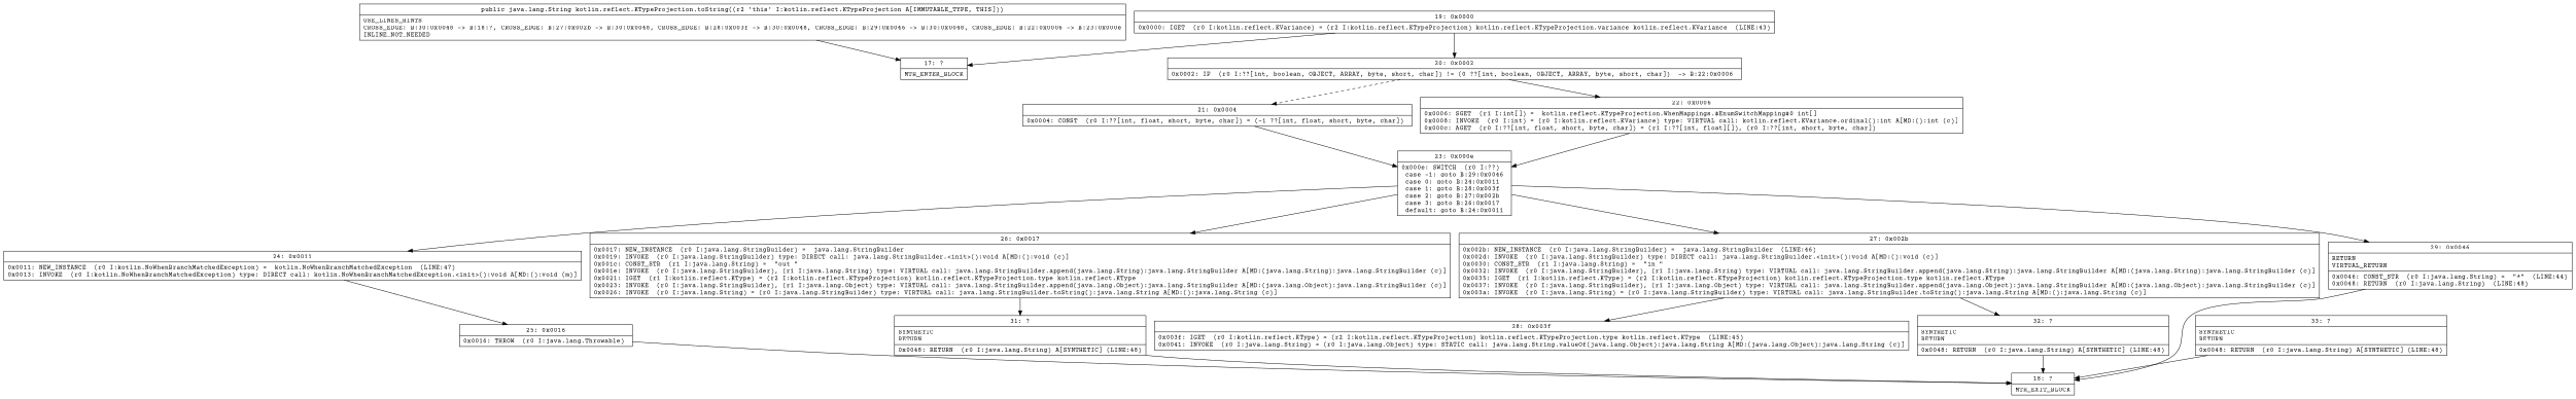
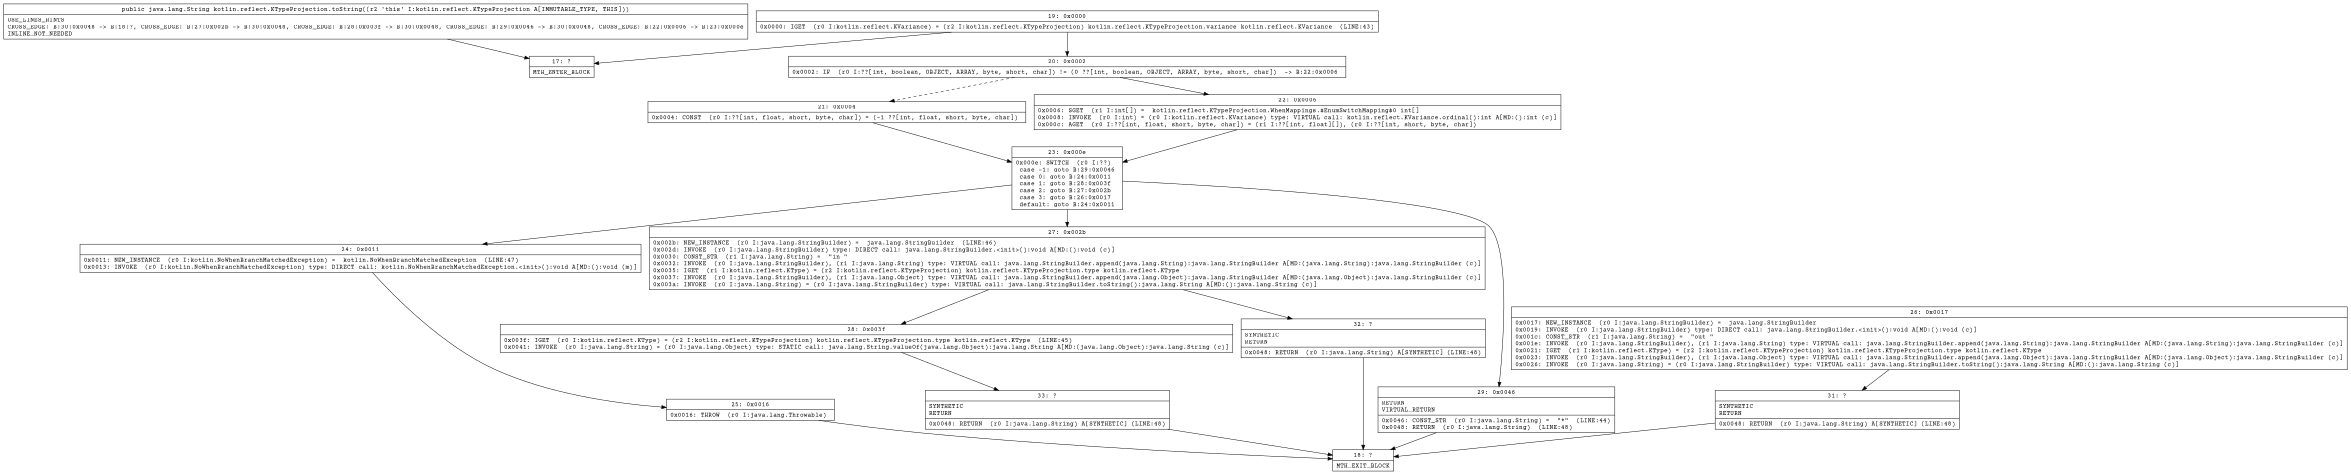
  digraph {
    fontname="Courier Prime"
    node [fontname="Courier Prime" shape=record]
    edge [fontname="Courier Prime"]
    n1 [label="{17\:\ ?|MTH_ENTER_BLOCK\l}"]
    n2 [label="{19\:\ 0x0000|0x0000: IGET  (r0 I:kotlin.reflect.KVariance) = (r2 I:kotlin.reflect.KTypeProjection) kotlin.reflect.KTypeProjection.variance kotlin.reflect.KVariance  (LINE:43)\l}"]
    n3 [label="{20\:\ 0x0002|0x0002: IF  (r0 I:??[int, boolean, OBJECT, ARRAY, byte, short, char]) != (0 ??[int, boolean, OBJECT, ARRAY, byte, short, char])  \-\> B:22:0x0006 \l}"]
    n4 [label="{21\:\ 0x0004|0x0004: CONST  (r0 I:??[int, float, short, byte, char]) = (\-1 ??[int, float, short, byte, char]) \l}"]
    n5 [label="{22\:\ 0x0006|0x0006: SGET  (r1 I:int[]) =  kotlin.reflect.KTypeProjection.WhenMappings.$EnumSwitchMapping$0 int[] \l0x0008: INVOKE  (r0 I:int) = (r0 I:kotlin.reflect.KVariance) type: VIRTUAL call: kotlin.reflect.KVariance.ordinal():int A[MD:():int (c)]\l0x000c: AGET  (r0 I:??[int, float, short, byte, char]) = (r1 I:??[int, float][]), (r0 I:??[int, short, byte, char]) \l}"]
    n6 [label="{23\:\ 0x000e|0x000e: SWITCH  (r0 I:??)\l case \-1: goto B:29:0x0046\l case 0: goto B:24:0x0011\l case 1: goto B:28:0x003f\l case 2: goto B:27:0x002b\l case 3: goto B:26:0x0017\l default: goto B:24:0x0011 \l}"]
    n7 [label="{24\:\ 0x0011|0x0011: NEW_INSTANCE  (r0 I:kotlin.NoWhenBranchMatchedException) =  kotlin.NoWhenBranchMatchedException  (LINE:47)\l0x0013: INVOKE  (r0 I:kotlin.NoWhenBranchMatchedException) type: DIRECT call: kotlin.NoWhenBranchMatchedException.\<init\>():void A[MD:():void (m)]\l}"]
    n8 [label="{26\:\ 0x0017|0x0017: NEW_INSTANCE  (r0 I:java.lang.StringBuilder) =  java.lang.StringBuilder \l0x0019: INVOKE  (r0 I:java.lang.StringBuilder) type: DIRECT call: java.lang.StringBuilder.\<init\>():void A[MD:():void (c)]\l0x001c: CONST_STR  (r1 I:java.lang.String) =  \"out \" \l0x001e: INVOKE  (r0 I:java.lang.StringBuilder), (r1 I:java.lang.String) type: VIRTUAL call: java.lang.StringBuilder.append(java.lang.String):java.lang.StringBuilder A[MD:(java.lang.String):java.lang.StringBuilder (c)]\l0x0021: IGET  (r1 I:kotlin.reflect.KType) = (r2 I:kotlin.reflect.KTypeProjection) kotlin.reflect.KTypeProjection.type kotlin.reflect.KType \l0x0023: INVOKE  (r0 I:java.lang.StringBuilder), (r1 I:java.lang.Object) type: VIRTUAL call: java.lang.StringBuilder.append(java.lang.Object):java.lang.StringBuilder A[MD:(java.lang.Object):java.lang.StringBuilder (c)]\l0x0026: INVOKE  (r0 I:java.lang.String) = (r0 I:java.lang.StringBuilder) type: VIRTUAL call: java.lang.StringBuilder.toString():java.lang.String A[MD:():java.lang.String (c)]\l}"]
    n9 [label="{27\:\ 0x002b|0x002b: NEW_INSTANCE  (r0 I:java.lang.StringBuilder) =  java.lang.StringBuilder  (LINE:46)\l0x002d: INVOKE  (r0 I:java.lang.StringBuilder) type: DIRECT call: java.lang.StringBuilder.\<init\>():void A[MD:():void (c)]\l0x0030: CONST_STR  (r1 I:java.lang.String) =  \"in \" \l0x0032: INVOKE  (r0 I:java.lang.StringBuilder), (r1 I:java.lang.String) type: VIRTUAL call: java.lang.StringBuilder.append(java.lang.String):java.lang.StringBuilder A[MD:(java.lang.String):java.lang.StringBuilder (c)]\l0x0035: IGET  (r1 I:kotlin.reflect.KType) = (r2 I:kotlin.reflect.KTypeProjection) kotlin.reflect.KTypeProjection.type kotlin.reflect.KType \l0x0037: INVOKE  (r0 I:java.lang.StringBuilder), (r1 I:java.lang.Object) type: VIRTUAL call: java.lang.StringBuilder.append(java.lang.Object):java.lang.StringBuilder A[MD:(java.lang.Object):java.lang.StringBuilder (c)]\l0x003a: INVOKE  (r0 I:java.lang.String) = (r0 I:java.lang.StringBuilder) type: VIRTUAL call: java.lang.StringBuilder.toString():java.lang.String A[MD:():java.lang.String (c)]\l}"]
    n10 [label="{29\:\ 0x0046|RETURN\lVIRTUAL_RETURN\l|0x0046: CONST_STR  (r0 I:java.lang.String) =  \"*\"  (LINE:44)\l0x0048: RETURN  (r0 I:java.lang.String)  (LINE:48)\l}"]
    n11 [label="{25\:\ 0x0016|0x0016: THROW  (r0 I:java.lang.Throwable) \l}"]
    n12 [label="{31\:\ ?|SYNTHETIC\lRETURN\l|0x0048: RETURN  (r0 I:java.lang.String) A[SYNTHETIC] (LINE:48)\l}"]
    n13 [label="{28\:\ 0x003f|0x003f: IGET  (r0 I:kotlin.reflect.KType) = (r2 I:kotlin.reflect.KTypeProjection) kotlin.reflect.KTypeProjection.type kotlin.reflect.KType  (LINE:45)\l0x0041: INVOKE  (r0 I:java.lang.String) = (r0 I:java.lang.Object) type: STATIC call: java.lang.String.valueOf(java.lang.Object):java.lang.String A[MD:(java.lang.Object):java.lang.String (c)]\l}"]
    n14 [label="{32\:\ ?|SYNTHETIC\lRETURN\l|0x0048: RETURN  (r0 I:java.lang.String) A[SYNTHETIC] (LINE:48)\l}"]
    n15 [label="{33\:\ ?|SYNTHETIC\lRETURN\l|0x0048: RETURN  (r0 I:java.lang.String) A[SYNTHETIC] (LINE:48)\l}"]
    n16 [label="{18\:\ ?|MTH_EXIT_BLOCK\l}"]
    n17 [label="{public java.lang.String kotlin.reflect.KTypeProjection.toString((r2 'this' I:kotlin.reflect.KTypeProjection A[IMMUTABLE_TYPE, THIS]))  | USE_LINES_HINTS\lCROSS_EDGE: B:30:0x0048 \-\> B:18:?, CROSS_EDGE: B:27:0x002b \-\> B:30:0x0048, CROSS_EDGE: B:28:0x003f \-\> B:30:0x0048, CROSS_EDGE: B:29:0x0046 \-\> B:30:0x0048, CROSS_EDGE: B:22:0x0006 \-\> B:23:0x000e\lINLINE_NOT_NEEDED\l}"]
    n2 -> n1
    n2 -> n3
    n3 -> n4 [style=dashed]
    n3 -> n5
    n4 -> n6
    n5 -> n6
    n6 -> n7
-   n6 -> n8
    n6 -> n9
    n6 -> n10
    n7 -> n11
    n8 -> n12
    n9 -> n13
    n9 -> n14
    n10 -> n16
    n11 -> n16
    n12 -> n16
+   n13 -> n15
    n14 -> n16
    n15 -> n16
    n17 -> n1
  }
